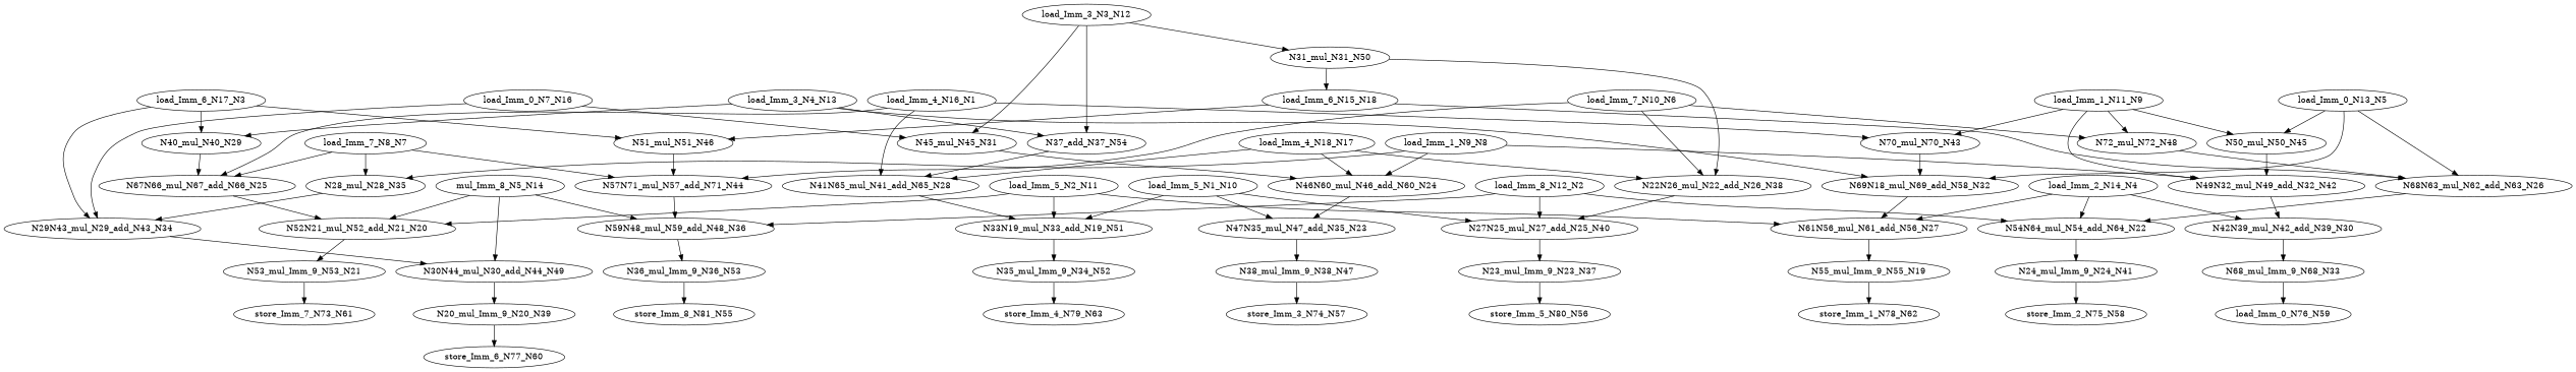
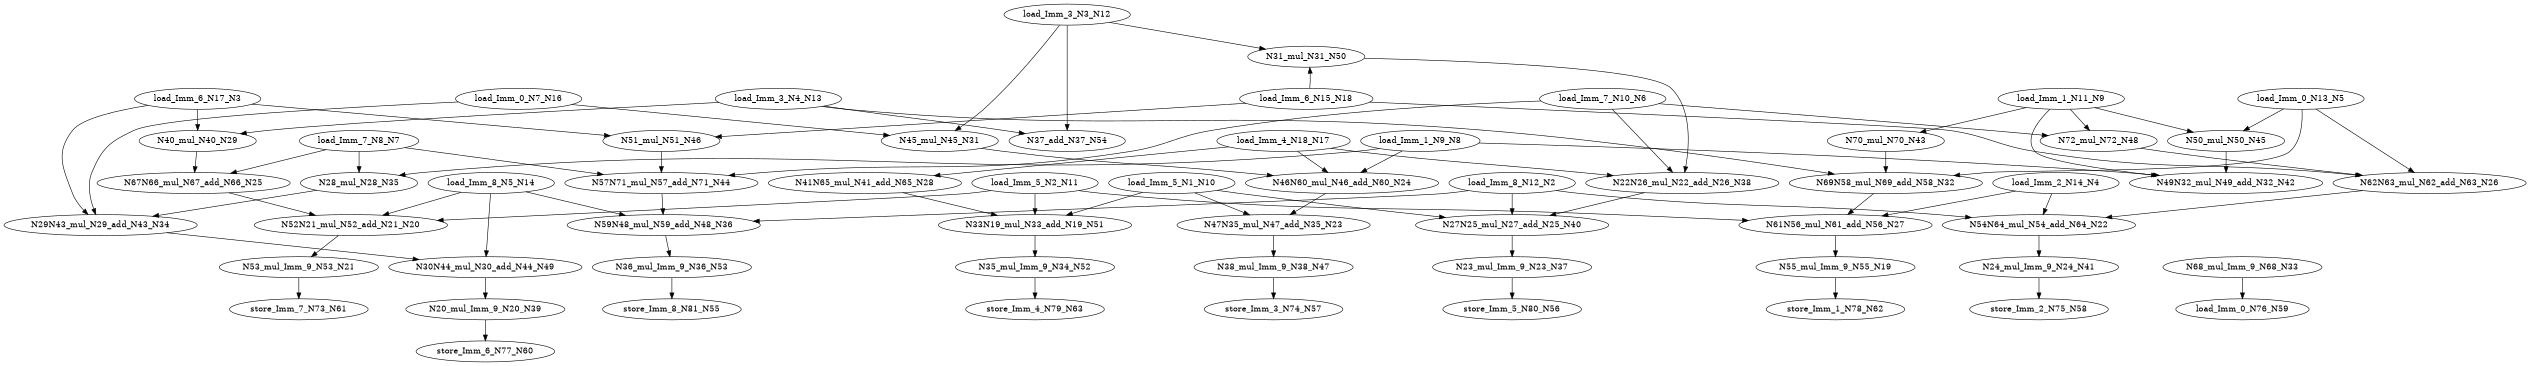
  digraph {
    node [color=black ntype=operation]
    n1 [label=store_Imm_8_N81_N55 ntype=outvar]
    n2 [label=N37_add_N37_N54]
    n3 [label=N41N65_mul_N41_add_N65_N28]
    n4 [label=N33N19_mul_N33_add_N19_N51]
    n5 [label=store_Imm_2_N75_N58 ntype=outvar]
    n6 [label=N30N44_mul_N30_add_N44_N49]
    n7 [label=N20_mul_Imm_9_N20_N39]
    n8 [label=store_Imm_6_N77_N60 ntype=outvar]
    n9 [label=N72_mul_N72_N48]
-   n10 [label=N68N63_mul_N62_add_N63_N26]
+   n10 [label=N62N63_mul_N62_add_N63_N26]
    n11 [label=N54N64_mul_N54_add_N64_N22]
    n12 [label=store_Imm_4_N79_N63 ntype=outvar]
    n13 [label=store_Imm_1_N78_N62 ntype=outvar]
    n14 [label=store_Imm_7_N73_N61 ntype=outvar]
    n15 [label=N24_mul_Imm_9_N24_N41]
    n16 [label=N27N25_mul_N27_add_N25_N40]
    n17 [label=N23_mul_Imm_9_N23_N37]
    n18 [label=store_Imm_5_N80_N56 ntype=outvar]
    n19 [label=N70_mul_N70_N43]
-   n20 [label=N69N18_mul_N69_add_N58_N32]
+   n20 [label=N69N58_mul_N69_add_N58_N32]
    n21 [label=N61N56_mul_N61_add_N56_N27]
    n22 [label=N49N32_mul_N49_add_N32_N42]
-   n23 [label=N42N39_mul_N42_add_N39_N30]
    n24 [label=N68_mul_Imm_9_N68_N33]
    n25 [label=N50_mul_N50_N45]
    n26 [label=N57N71_mul_N57_add_N71_N44]
    n27 [label=N59N48_mul_N59_add_N48_N36]
    n28 [label=N36_mul_Imm_9_N36_N53]
    n29 [label=N38_mul_Imm_9_N38_N47]
    n30 [label=store_Imm_3_N74_N57 ntype=outvar]
    n31 [label=N51_mul_N51_N46]
    n32 [label=N40_mul_N40_N29]
    n33 [label=N67N66_mul_N67_add_N66_N25]
    n34 [label=N52N21_mul_N52_add_N21_N20]
    n35 [label=N35_mul_Imm_9_N34_N52]
    n36 [label=load_Imm_0_N76_N59 ntype=outvar]
    n37 [label=N47N35_mul_N47_add_N35_N23]
    n38 [label=N53_mul_Imm_9_N53_N21]
    n39 [label=N55_mul_Imm_9_N55_N19]
    n40 [label=N46N60_mul_N46_add_N60_N24]
    n41 [label=load_Imm_1_N9_N8 ntype=invar]
    n42 [label=N28_mul_N28_N35]
    n43 [label=N29N43_mul_N29_add_N43_N34]
    n44 [label=load_Imm_1_N11_N9 ntype=invar]
-   n45 [label=load_Imm_4_N16_N1 ntype=invar]
    n46 [label=load_Imm_8_N12_N2 ntype=invar]
    n47 [label=load_Imm_6_N17_N3 ntype=invar]
    n48 [label=load_Imm_2_N14_N4 ntype=invar]
    n49 [label=load_Imm_0_N13_N5 ntype=invar]
    n50 [label=load_Imm_7_N10_N6 ntype=invar]
    n51 [label=N22N26_mul_N22_add_N26_N38]
    n52 [label=load_Imm_7_N8_N7 ntype=invar]
    n53 [label=load_Imm_3_N3_N12 ntype=invar]
    n54 [label=N31_mul_N31_N50]
    n55 [label=N45_mul_N45_N31]
    n56 [label=load_Imm_3_N4_N13 ntype=invar]
    n57 [label=load_Imm_5_N1_N10 ntype=invar]
    n58 [label=load_Imm_5_N2_N11 ntype=invar]
    n59 [label=load_Imm_0_N7_N16 ntype=invar]
    n60 [label=load_Imm_4_N18_N17 ntype=invar]
-   n61 [label=mul_Imm_8_N5_N14 ntype=invar]
+   n61 [label=load_Imm_8_N5_N14 ntype=invar]
    n62 [label=load_Imm_6_N15_N18 ntype=invar]
-   n2 -> n3
    n3 -> n4
    n4 -> n35
    n6 -> n7
    n7 -> n8
    n9 -> n10
    n10 -> n11
    n11 -> n15
    n15 -> n5
    n16 -> n17
    n17 -> n18
    n19 -> n20
    n20 -> n21
    n21 -> n39
-   n22 -> n23
-   n23 -> n24
    n24 -> n36
    n25 -> n22
    n26 -> n27
    n27 -> n28
    n28 -> n1
    n29 -> n30
    n31 -> n26
    n32 -> n33
    n33 -> n34
    n34 -> n38
    n35 -> n12
    n37 -> n29
    n38 -> n14
    n39 -> n13
    n40 -> n37
    n41 -> n22
    n41 -> n40
    n41 -> n42
    n42 -> n43
    n43 -> n6
    n44 -> n9
    n44 -> n19
    n44 -> n22
    n44 -> n25
-   n45 -> n3
-   n45 -> n19
-   n45 -> n33
    n46 -> n11
    n46 -> n16
    n46 -> n27
    n47 -> n31
    n47 -> n32
    n47 -> n43
    n48 -> n11
    n48 -> n21
-   n48 -> n23
    n49 -> n10
    n49 -> n20
    n49 -> n25
    n50 -> n9
    n50 -> n26
    n50 -> n51
    n51 -> n16
    n52 -> n26
    n52 -> n33
    n52 -> n42
    n53 -> n2
    n53 -> n54
    n53 -> n55
    n54 -> n51
    n55 -> n40
    n56 -> n2
    n56 -> n20
    n56 -> n32
    n57 -> n4
    n57 -> n16
    n57 -> n37
    n58 -> n4
    n58 -> n21
    n58 -> n34
    n59 -> n43
    n59 -> n55
    n60 -> n3
    n60 -> n40
    n60 -> n51
    n61 -> n6
    n61 -> n27
    n61 -> n34
    n62 -> n10
    n62 -> n31
-   n54 -> n62
+   n62 -> n54
  }
